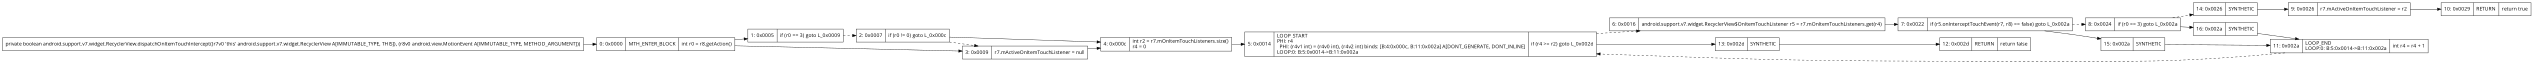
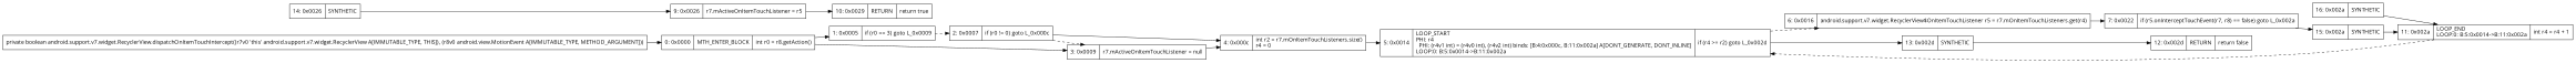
  digraph {
    fontname="Open Sans"
    rankdir=LR
    node [fontname="Open Sans" shape=record]
    edge [fontname="Open Sans"]
    n1 [label="{0\:\ 0x0000|MTH_ENTER_BLOCK\l|int r0 = r8.getAction()\l}"]
    n2 [label="{1\:\ 0x0005|if (r0 == 3) goto L_0x0009\l}"]
    n3 [label="{3\:\ 0x0009|r7.mActiveOnItemTouchListener = null\l}"]
    n4 [label="{2\:\ 0x0007|if (r0 != 0) goto L_0x000c\l}"]
    n5 [label="{4\:\ 0x000c|int r2 = r7.mOnItemTouchListeners.size()\lr4 = 0\l}"]
    n6 [label="{5\:\ 0x0014|LOOP_START\lPHI: r4 \l  PHI: (r4v1 int) = (r4v0 int), (r4v2 int) binds: [B:4:0x000c, B:11:0x002a] A[DONT_GENERATE, DONT_INLINE]\lLOOP:0: B:5:0x0014\-\>B:11:0x002a\l|if (r4 \>= r2) goto L_0x002d\l}"]
    n7 [label="{6\:\ 0x0016|android.support.v7.widget.RecyclerView$OnItemTouchListener r5 = r7.mOnItemTouchListeners.get(r4)\l}"]
    n8 [label="{13\:\ 0x002d|SYNTHETIC\l}"]
    n9 [label="{7\:\ 0x0022|if (r5.onInterceptTouchEvent(r7, r8) == false) goto L_0x002a\l}"]
    n10 [label="{12\:\ 0x002d|RETURN\l|return false\l}"]
-   n11 [label="{8\:\ 0x0024|if (r0 == 3) goto L_0x002a\l}"]
    n12 [label="{15\:\ 0x002a|SYNTHETIC\l}"]
    n13 [label="{14\:\ 0x0026|SYNTHETIC\l}"]
    n14 [label="{16\:\ 0x002a|SYNTHETIC\l}"]
    n15 [label="{11\:\ 0x002a|LOOP_END\lLOOP:0: B:5:0x0014\-\>B:11:0x002a\l|int r4 = r4 + 1\l}"]
-   n16 [label="{9\:\ 0x0026|r7.mActiveOnItemTouchListener = r2\l}"]
+   n16 [label="{9\:\ 0x0026|r7.mActiveOnItemTouchListener = r5\l}"]
    n17 [label="{10\:\ 0x0029|RETURN\l|return true\l}"]
    n18 [label="{private boolean android.support.v7.widget.RecyclerView.dispatchOnItemTouchIntercept((r7v0 'this' android.support.v7.widget.RecyclerView A[IMMUTABLE_TYPE, THIS]), (r8v0 android.view.MotionEvent A[IMMUTABLE_TYPE, METHOD_ARGUMENT])) }"]
    n1 -> n2
    n1 -> n3
    n2 -> n4 [style=dashed]
    n3 -> n5
    n4 -> n3 [style=dashed]
    n4 -> n5
    n5 -> n6
    n6 -> n7 [style=dashed]
    n6 -> n8
    n7 -> n9
    n8 -> n10
-   n9 -> n11 [style=dashed]
    n9 -> n12
-   n11 -> n13 [style=dashed]
-   n11 -> n14
    n12 -> n15
    n13 -> n16
    n14 -> n15
    n15 -> n6 [style=dashed]
    n16 -> n17
    n18 -> n1
  }
